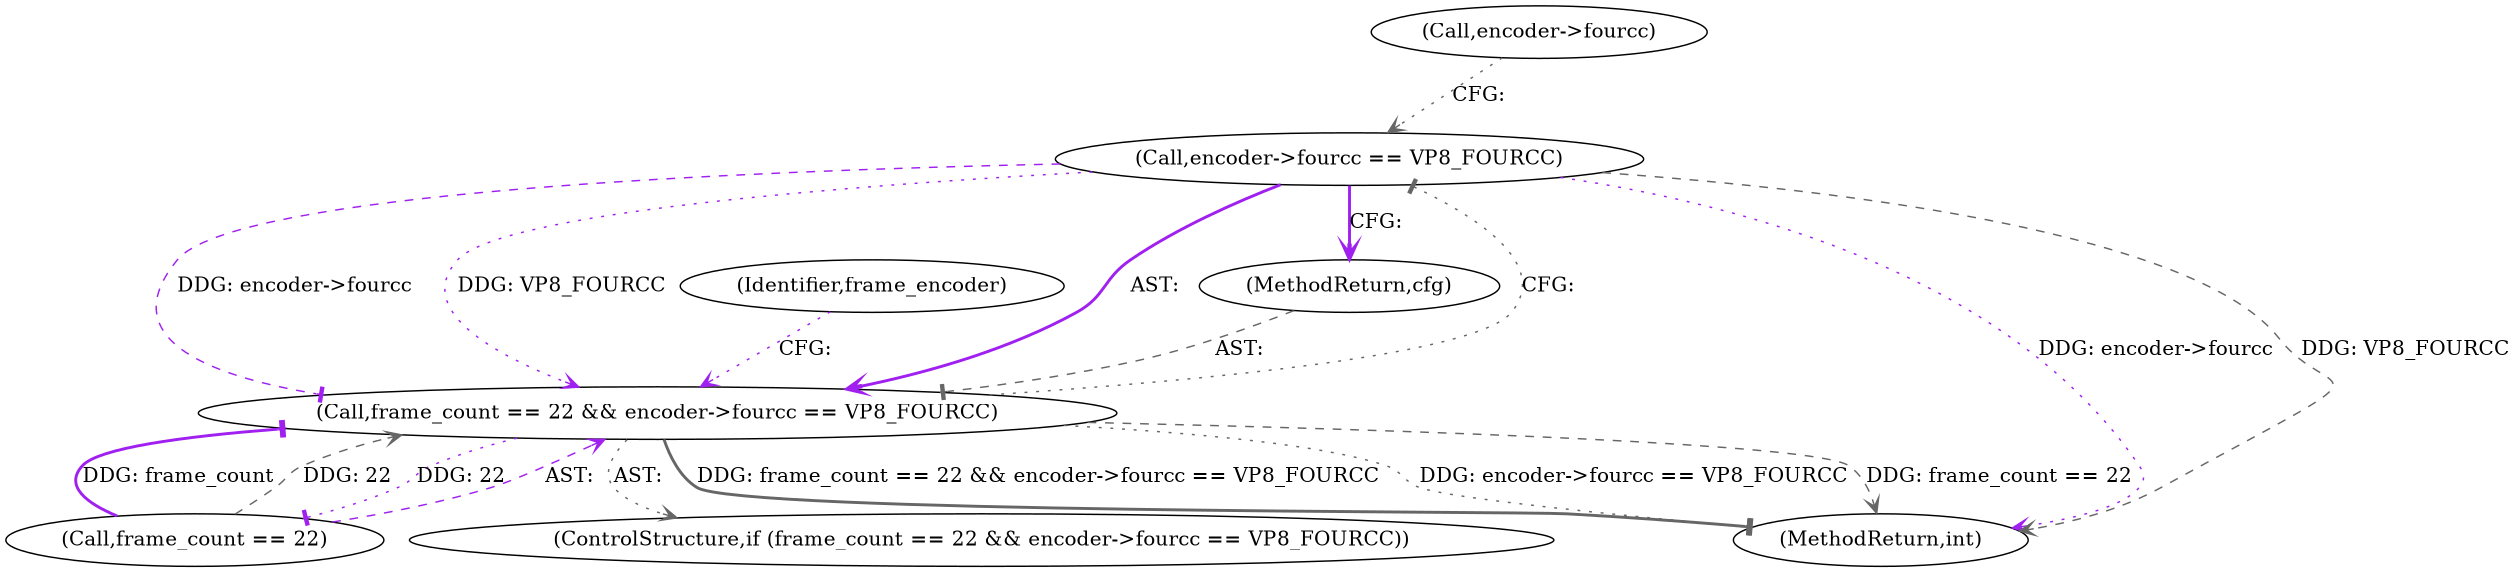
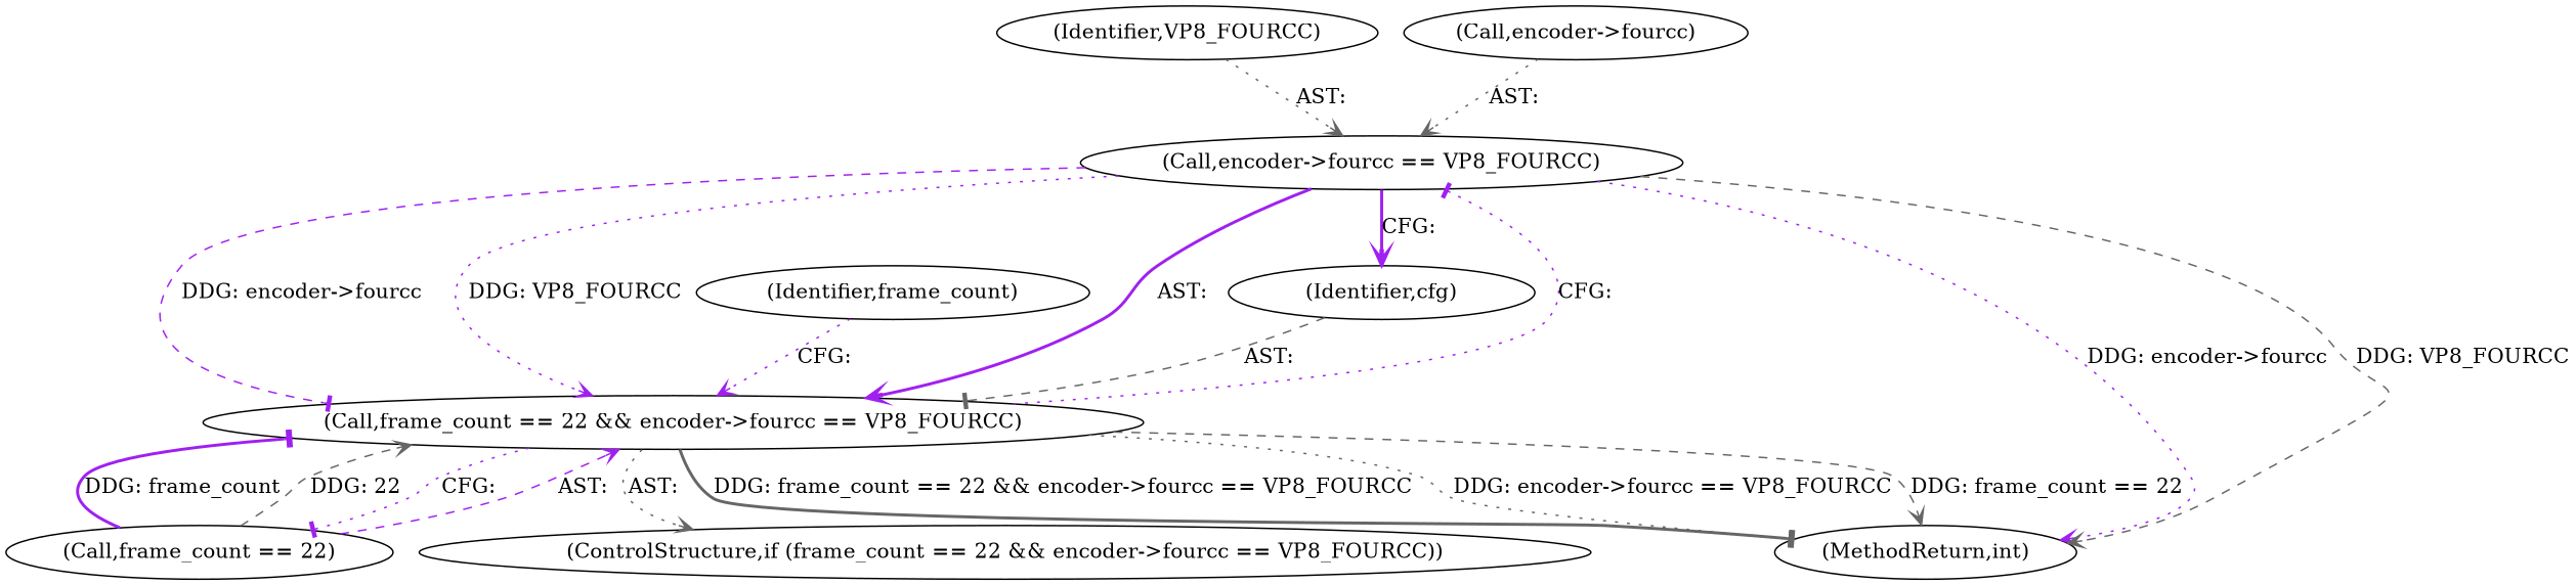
  digraph {
    edge [arrowhead=vee color=purple style=dotted]
    n1 [label="(Call,encoder->fourcc == VP8_FOURCC)"]
    n2 [label="(Call,frame_count == 22 && encoder->fourcc == VP8_FOURCC)"]
    n3 [label="(MethodReturn,int)"]
-   n4 [label="(MethodReturn,cfg)"]
+   n4 [label="(Identifier,cfg)"]
    n5 [label="(Call,frame_count == 22)"]
    n6 [label="(ControlStructure,if (frame_count == 22 && encoder->fourcc == VP8_FOURCC))"]
-   n8 [label="(Identifier,frame_encoder)"]
+   n7 [label="(Identifier,VP8_FOURCC)"]
+   n8 [label="(Identifier,frame_count)"]
    n9 [label="(Call,encoder->fourcc)"]
    n1 -> n2 [label="AST: " style=bold]
    n1 -> n2 [arrowhead=tee label="DDG: encoder->fourcc" style=dashed]
    n1 -> n2 [label="DDG: VP8_FOURCC"]
    n1 -> n3 [label="DDG: encoder->fourcc"]
    n1 -> n3 [color=gray40 label="DDG: VP8_FOURCC" style=dashed]
    n1 -> n4 [label="CFG: " style=bold]
-   n2 -> n1 [arrowhead=tee color=gray40 label="CFG: "]
+   n2 -> n1 [arrowhead=tee label="CFG: "]
    n2 -> n3 [arrowhead=tee color=gray40 label="DDG: encoder->fourcc == VP8_FOURCC"]
    n2 -> n3 [color=gray40 label="DDG: frame_count == 22" style=dashed]
    n2 -> n3 [arrowhead=tee color=gray40 label="DDG: frame_count == 22 && encoder->fourcc == VP8_FOURCC" style=bold]
-   n2 -> n5 [arrowhead=tee label="DDG: 22"]
+   n2 -> n5 [arrowhead=tee label="CFG: "]
    n2 -> n6 [color=gray40 label="AST: "]
    n4 -> n2 [arrowhead=tee color=gray40 label="AST: " style=dashed]
    n5 -> n2 [label="AST: " style=dashed]
    n5 -> n2 [arrowhead=tee label="DDG: frame_count" style=bold]
    n5 -> n2 [color=gray40 label="DDG: 22" style=dashed]
+   n7 -> n1 [color=gray40 label="AST: "]
    n8 -> n2 [label="CFG: "]
-   n9 -> n1 [color=gray40 label="CFG: "]
+   n9 -> n1 [color=gray40 label="AST: "]
  }
